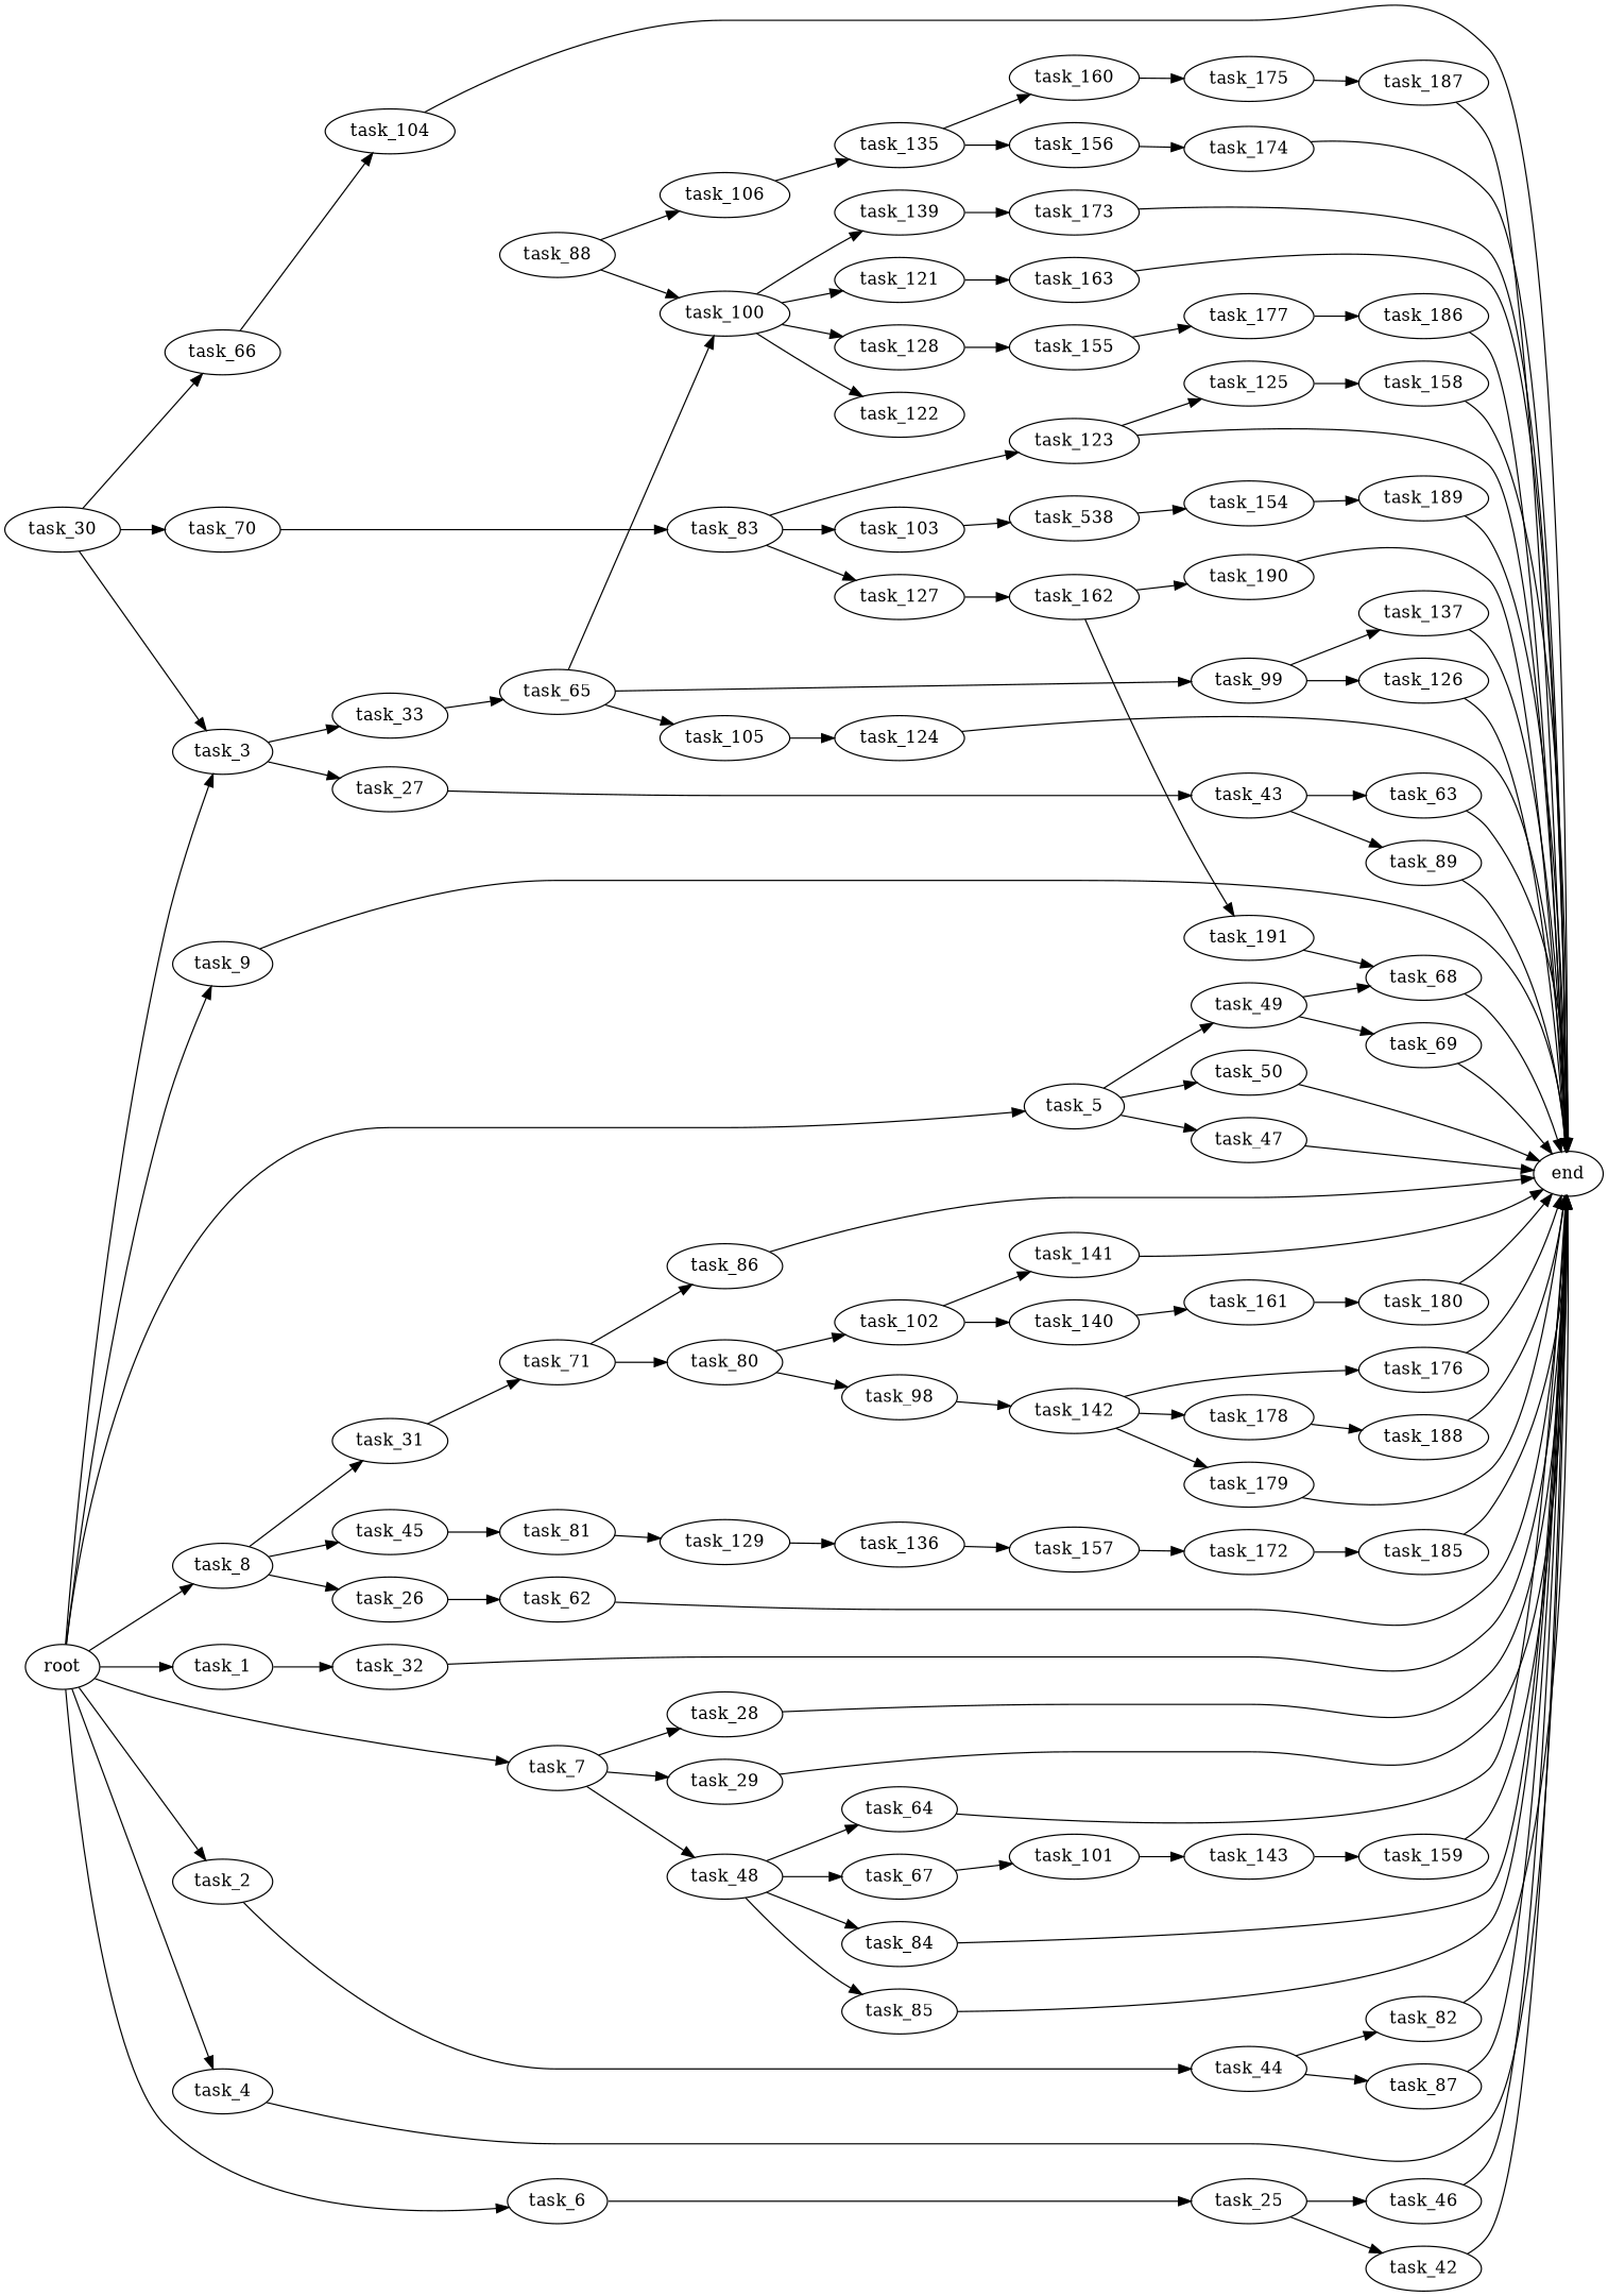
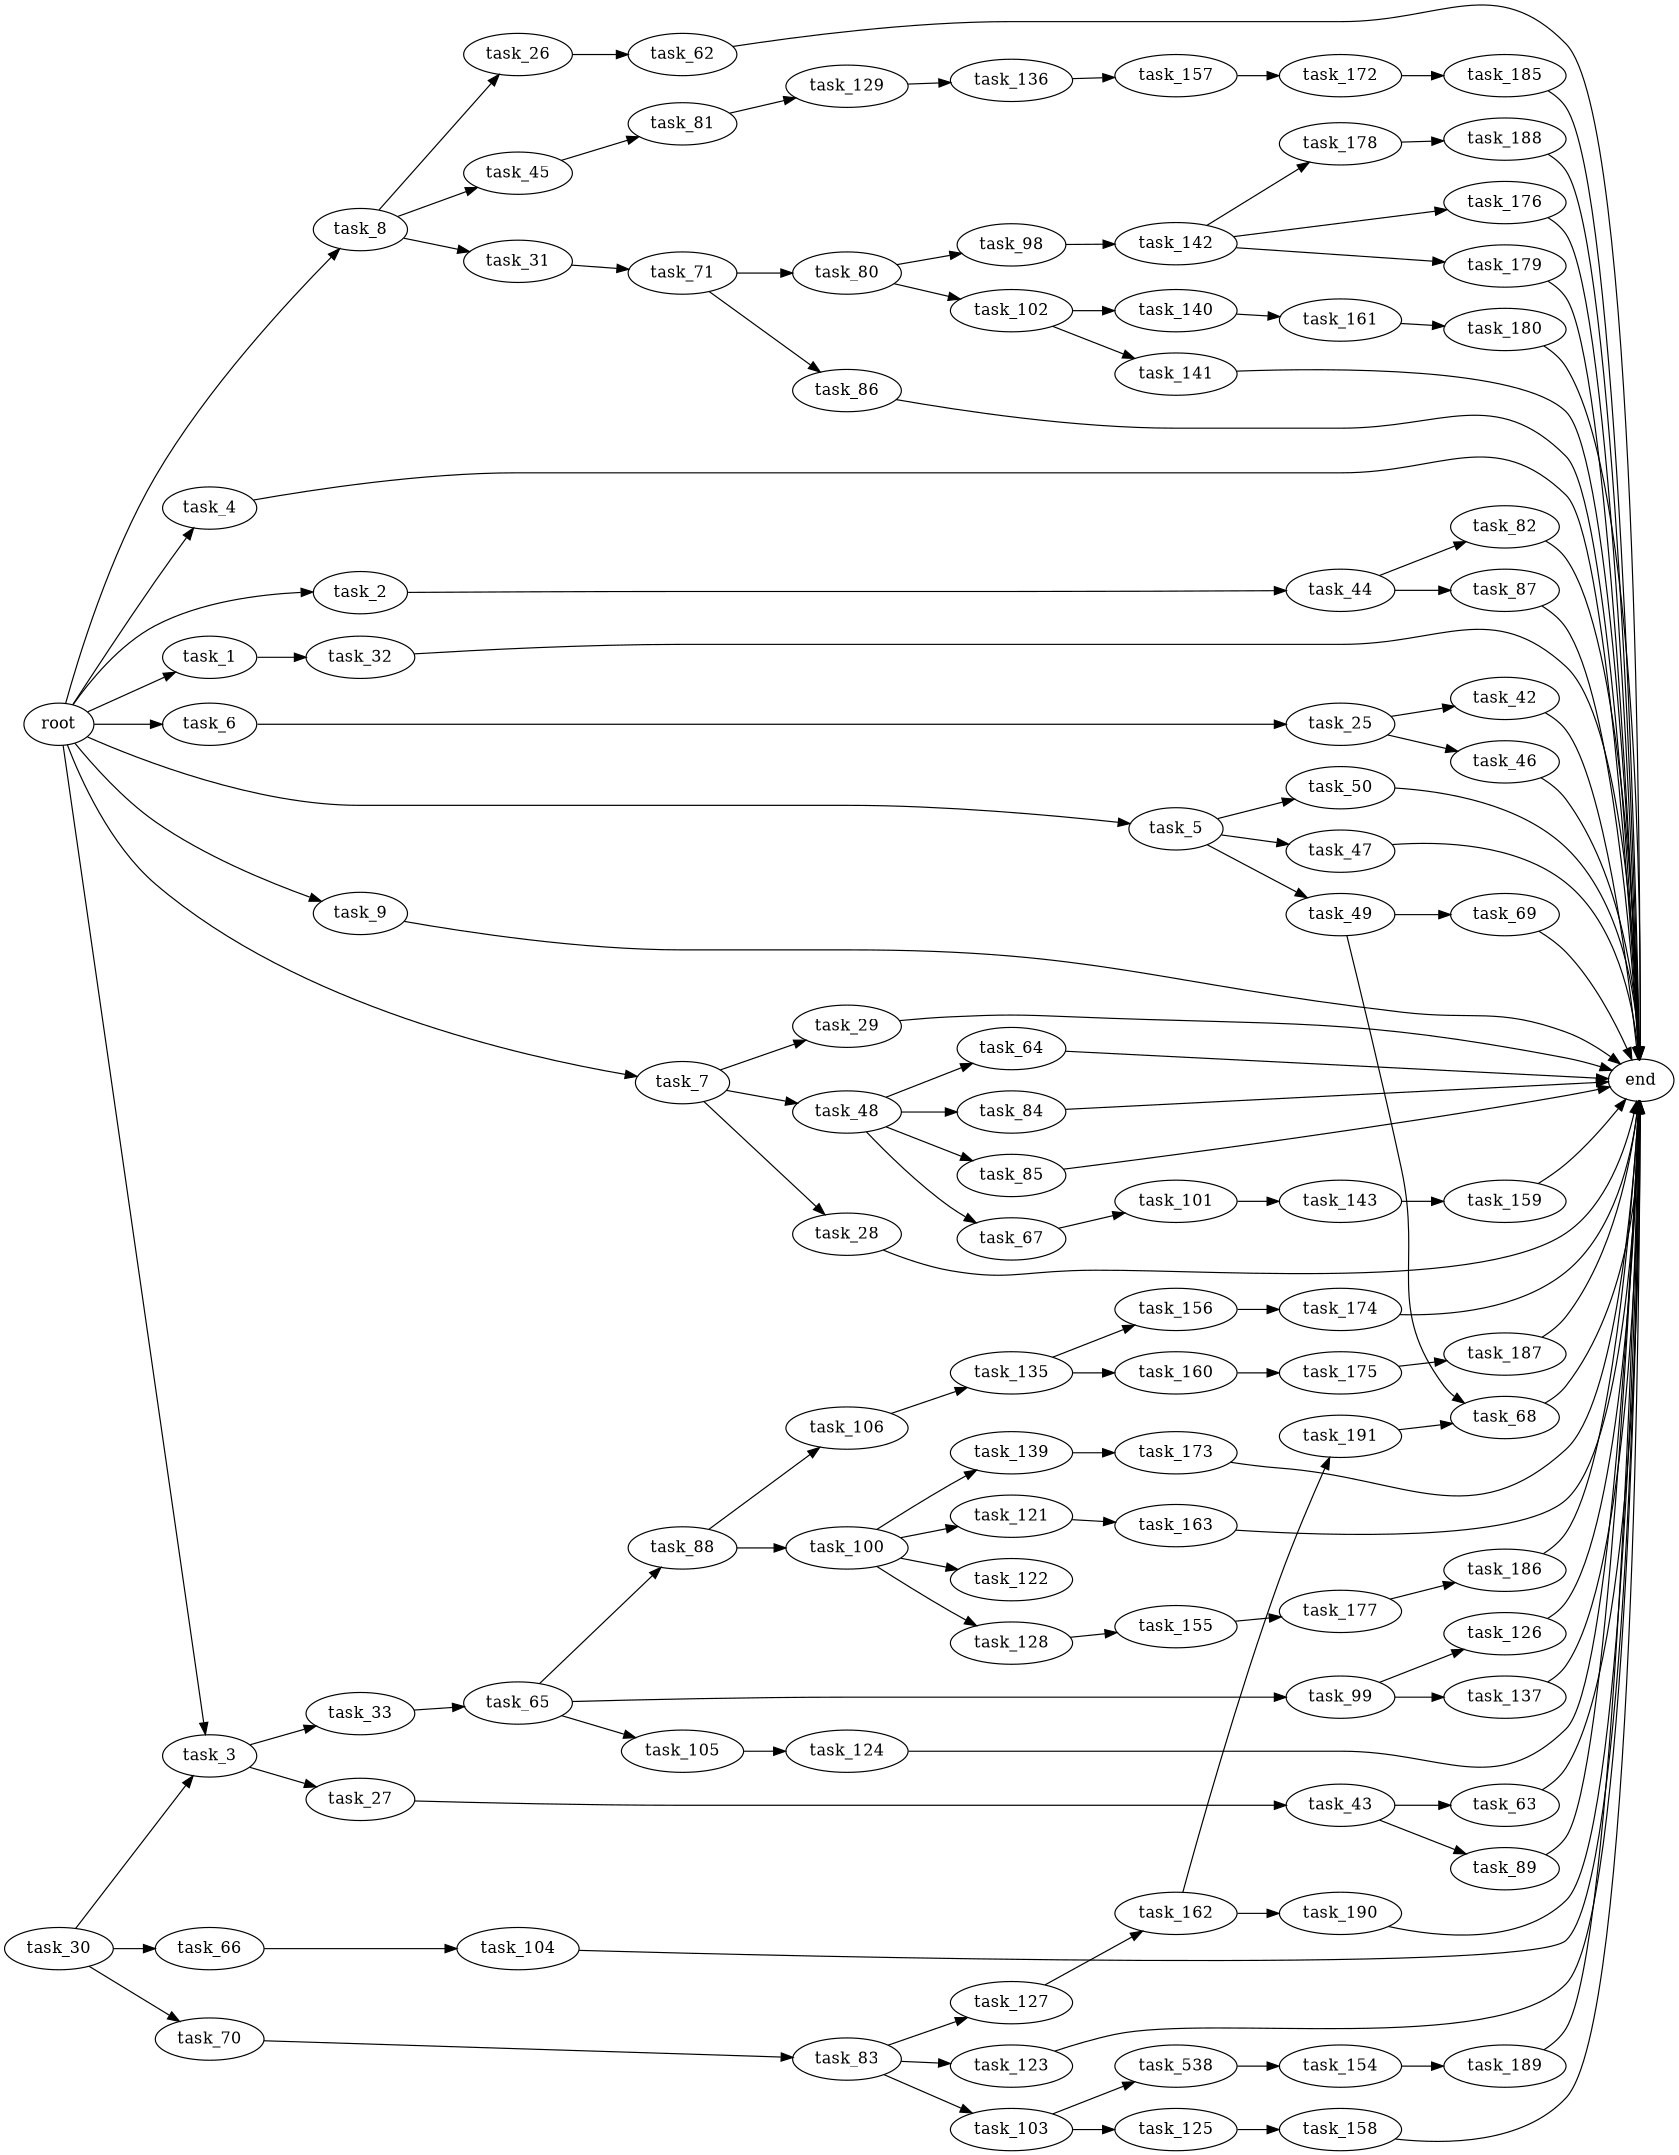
  digraph {
    rankdir=LR
    task_100
    task_122
    task_139
    task_121
    task_128
    task_173
    task_163
    task_155
    task_31
    task_71
    task_80
    task_86
    task_33
    task_65
    task_88
    task_99
    task_105
    task_47
    end
    task_62
    task_157
    task_172
    task_185
    task_106
    task_135
    task_160
    task_156
    task_177
    task_186
    task_102
    task_140
    task_141
    task_161
    task_32
    task_159
    task_123
    task_30
    task_70
    task_66
    task_3
    task_83
    task_104
    task_27
    task_43
    task_89
    task_63
    task_125
    task_158
    n49 [label=task_538]
    task_154
    task_189
    task_143
    task_103
    task_127
    task_1
    task_6
    task_25
    task_46
    task_42
    task_180
    task_85
    task_175
    task_187
    task_26
    task_5
    task_50
    task_49
    task_68
    task_69
    task_188
    task_162
    task_191
    task_190
    task_98
    task_142
    task_176
    task_179
    task_178
    task_28
    task_9
    task_67
    task_101
    task_29
    task_82
    task_64
    task_174
    task_84
    task_137
    task_129
    task_136
    task_48
    task_126
    task_7
    task_45
    task_81
    root
    task_8
    task_4
    task_2
    task_44
    task_124
    task_87
    task_100 -> task_122
    task_100 -> task_139
    task_100 -> task_121
    task_100 -> task_128
    task_139 -> task_173
    task_121 -> task_163
    task_128 -> task_155
    task_173 -> end
    task_163 -> end
    task_155 -> task_177
    task_31 -> task_71
    task_71 -> task_80
    task_71 -> task_86
    task_80 -> task_102
    task_80 -> task_98
    task_86 -> end
    task_33 -> task_65
-   task_65 -> task_100
+   task_65 -> task_88
    task_65 -> task_99
    task_65 -> task_105
    task_88 -> task_100
    task_88 -> task_106
    task_99 -> task_137
    task_99 -> task_126
    task_105 -> task_124
    task_47 -> end
    task_62 -> end
    task_157 -> task_172
    task_172 -> task_185
    task_185 -> end
    task_106 -> task_135
    task_135 -> task_160
    task_135 -> task_156
    task_160 -> task_175
    task_156 -> task_174
    task_177 -> task_186
    task_186 -> end
    task_102 -> task_140
    task_102 -> task_141
    task_140 -> task_161
    task_141 -> end
    task_161 -> task_180
    task_32 -> end
    task_159 -> end
    task_123 -> end
    task_30 -> task_70
    task_30 -> task_66
    task_30 -> task_3
    task_70 -> task_83
    task_66 -> task_104
    task_3 -> task_33
    task_3 -> task_27
    task_83 -> task_123
    task_83 -> task_103
    task_83 -> task_127
    task_104 -> end
    task_27 -> task_43
    task_43 -> task_89
    task_43 -> task_63
    task_89 -> end
    task_63 -> end
    task_125 -> task_158
    task_158 -> end
    n49 -> task_154
    task_154 -> task_189
    task_189 -> end
    task_143 -> task_159
-   task_123 -> task_125
+   task_103 -> task_125
    task_103 -> n49
    task_127 -> task_162
    task_1 -> task_32
    task_6 -> task_25
    task_25 -> task_46
    task_25 -> task_42
    task_46 -> end
    task_42 -> end
    task_180 -> end
    task_85 -> end
    task_175 -> task_187
    task_187 -> end
    task_26 -> task_62
    task_5 -> task_47
    task_5 -> task_50
    task_5 -> task_49
    task_50 -> end
    task_49 -> task_68
    task_49 -> task_69
    task_68 -> end
    task_69 -> end
    task_188 -> end
    task_162 -> task_191
    task_162 -> task_190
    task_191 -> task_68
    task_190 -> end
    task_98 -> task_142
    task_142 -> task_176
    task_142 -> task_179
    task_142 -> task_178
    task_176 -> end
    task_179 -> end
    task_178 -> task_188
    task_28 -> end
    task_9 -> end
    task_67 -> task_101
    task_101 -> task_143
    task_29 -> end
    task_82 -> end
    task_64 -> end
    task_174 -> end
    task_84 -> end
    task_137 -> end
    task_129 -> task_136
    task_136 -> task_157
    task_48 -> task_85
    task_48 -> task_67
    task_48 -> task_64
    task_48 -> task_84
    task_126 -> end
    task_7 -> task_28
    task_7 -> task_29
    task_7 -> task_48
    task_45 -> task_81
    task_81 -> task_129
    root -> task_3
    root -> task_1
    root -> task_6
    root -> task_5
    root -> task_9
    root -> task_7
    root -> task_8
    root -> task_4
    root -> task_2
    task_8 -> task_31
    task_8 -> task_26
    task_8 -> task_45
    task_4 -> end
    task_2 -> task_44
    task_44 -> task_82
    task_44 -> task_87
    task_124 -> end
    task_87 -> end
  }
